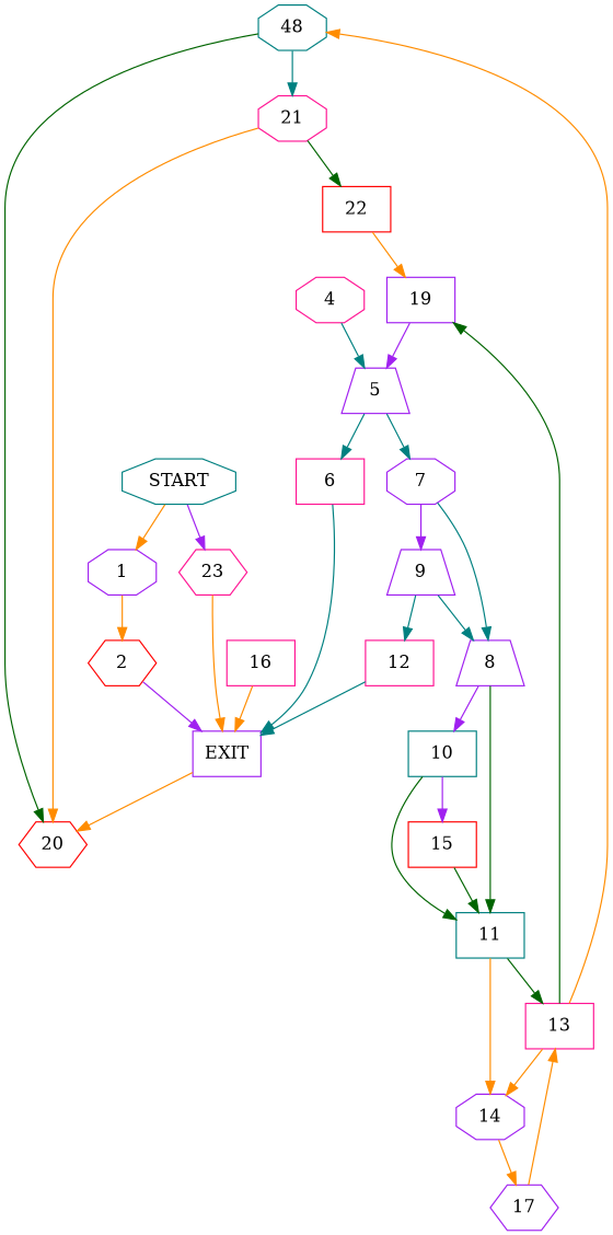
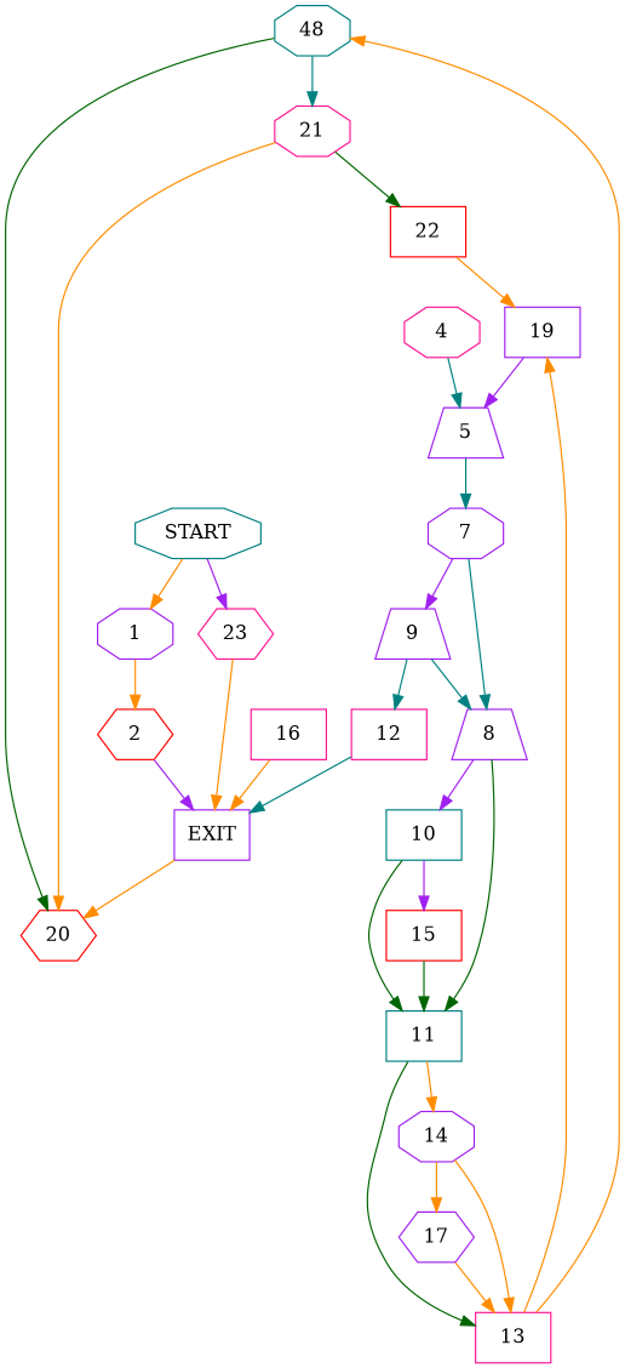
  digraph {
    node [color=purple shape=box]
    edge [color=darkorange]
    n1 [color=teal label=START shape=octagon]
    1 [shape=octagon]
    23 [color=deeppink shape=hexagon]
    2 [color=red shape=hexagon]
    n5 [label=EXIT]
    20 [color=red shape=hexagon]
    4 [color=deeppink shape=octagon]
    5 [shape=trapezium]
-   6 [color=deeppink]
    7 [shape=octagon]
    8 [shape=trapezium]
    9 [shape=trapezium]
    10 [color=teal]
    11 [color=teal]
    12 [color=deeppink]
    15 [color=red]
    13 [color=deeppink]
    14 [shape=octagon]
    n19 [color=teal label=48 shape=octagon]
    19
    17 [shape=hexagon]
    21 [color=deeppink shape=octagon]
    16 [color=deeppink]
    22 [color=red]
    n1 -> 1
    n1 -> 23 [color=purple]
    1 -> 2
    23 -> n5
    2 -> n5 [color=purple]
    n5 -> 20
    4 -> 5 [color=teal]
-   5 -> 6 [color=teal]
    5 -> 7 [color=teal]
-   6 -> n5 [color=teal]
    7 -> 8 [color=teal]
    7 -> 9 [color=purple]
    8 -> 10 [color=purple]
    8 -> 11 [color=darkgreen]
    9 -> 8 [color=teal]
    9 -> 12 [color=teal]
    10 -> 11 [color=darkgreen]
    10 -> 15 [color=purple]
    11 -> 13 [color=darkgreen]
    11 -> 14
    12 -> n5 [color=teal]
    15 -> 11 [color=darkgreen]
    13 -> n19
-   13 -> 19 [color=darkgreen]
-   13 -> 14
+   13 -> 19
+   14 -> 13
    14 -> 17
    n19 -> 20 [color=darkgreen]
    n19 -> 21 [color=teal]
    19 -> 5 [color=purple]
    17 -> 13
    21 -> 20
    21 -> 22 [color=darkgreen]
    16 -> n5
    22 -> 19
  }
